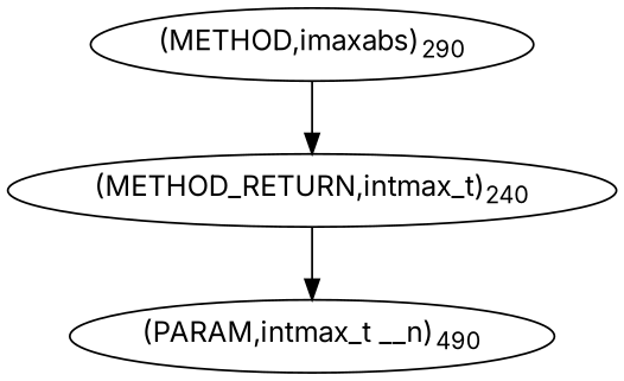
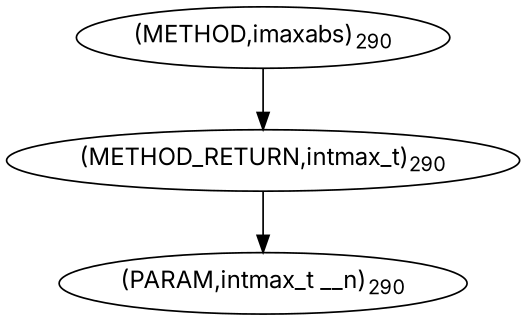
  digraph {
    fontname=Inter
    node [fontname=Inter]
    edge [fontname=Inter]
    n1 [label=<(METHOD,imaxabs)<SUB>290</SUB>>]
-   n2 [label=<(METHOD_RETURN,intmax_t)<SUB>240</SUB>>]
-   n3 [label=<(PARAM,intmax_t __n)<SUB>490</SUB>>]
+   n2 [label=<(METHOD_RETURN,intmax_t)<SUB>290</SUB>>]
+   n3 [label=<(PARAM,intmax_t __n)<SUB>290</SUB>>]
    n1 -> n2
    n2 -> n3
  }
